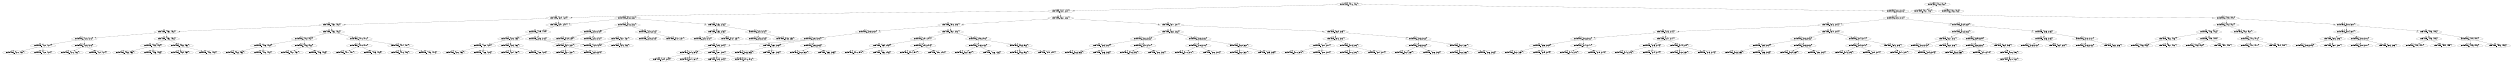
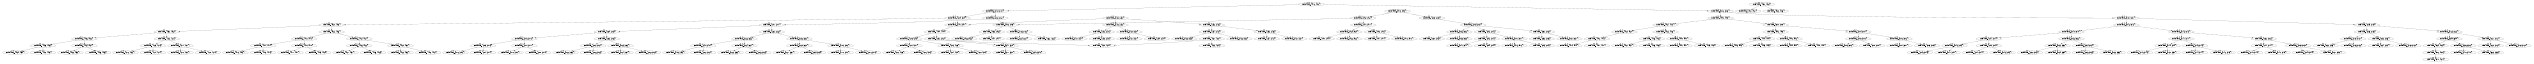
  digraph {
    n1 [label="Node{data=[4976, 4976]}"]
    n2 [label="Node{data=[3424, 3424]}"]
    n3 [label="Node{data=[5008, 5008]}"]
    n4 [label="Node{data=[3061, 3061]}"]
    n5 [label="Node{data=[4809, 4809]}"]
    n6 [label="Node{data=[4992, 4992]}"]
    n7 [label="Node{data=[5151, 5151]}"]
    n8 [label="Node{data=[2975, 2975]}"]
    n9 [label="Node{data=[3077, 3077]}"]
    n10 [label="Node{data=[3497, 3497]}"]
    n11 [label="Node{data=[4960, 4960]}"]
    n12 [label="Node{data=[2967, 2967]}"]
    n13 [label="Node{data=[3050, 3050]}"]
    n14 [label="Node{data=[3069, 3069]}"]
    n15 [label="Node{data=[3262, 3262]}"]
    n16 [label="Node{data=[2905, 2905]}"]
    n17 [label="Node{data=[2971, 2971]}"]
    n18 [label="Node{data=[3054, 3054]}"]
    n19 [label="Node{data=[2758, 2758]}"]
    n20 [label="Node{data=[2965, 2965]}"]
    n21 [label="Node{data=[2969, 2969]}"]
    n22 [label="Node{data=[2973, 2973]}"]
    n23 [label="Node{data=[1366, 1366]}"]
    n24 [label="Node{data=[2884, 2884]}"]
    n25 [label="Node{data=[2947, 2947]}"]
    n26 [label="Node{data=[2966, 2966]}"]
    n27 [label="Node{data=[2968, 2968]}"]
    n28 [label="Node{data=[2970, 2970]}"]
    n29 [label="Node{data=[2972, 2972]}"]
    n30 [label="Node{data=[2974, 2974]}"]
    n31 [label="Node{data=[3046, 3046]}"]
    n32 [label="Node{data=[3001, 3001]}"]
    n33 [label="Node{data=[3048, 3048]}"]
    n34 [label="Node{data=[3052, 3052]}"]
    n35 [label="Node{data=[3056, 3056]}"]
    n36 [label="Node{data=[2976, 2976]}"]
    n37 [label="Node{data=[3045, 3045]}"]
    n38 [label="Node{data=[3047, 3047]}"]
    n39 [label="Node{data=[3049, 3049]}"]
    n40 [label="Node{data=[3051, 3051]}"]
    n41 [label="Node{data=[3053, 3053]}"]
    n42 [label="Node{data=[3055, 3055]}"]
    n43 [label="Node{data=[3060, 3060]}"]
    n44 [label="Node{data=[3065, 3065]}"]
    n45 [label="Node{data=[3073, 3073]}"]
    n46 [label="Node{data=[3258, 3258]}"]
    n47 [label="Node{data=[3266, 3266]}"]
    n48 [label="Node{data=[3063, 3063]}"]
    n49 [label="Node{data=[3067, 3067]}"]
    n50 [label="Node{data=[3071, 3071]}"]
    n51 [label="Node{data=[3075, 3075]}"]
    n52 [label="Node{data=[3062, 3062]}"]
    n53 [label="Node{data=[3064, 3064]}"]
    n54 [label="Node{data=[3066, 3066]}"]
    n55 [label="Node{data=[3068, 3068]}"]
    n56 [label="Node{data=[3070, 3070]}"]
    n57 [label="Node{data=[3072, 3072]}"]
    n58 [label="Node{data=[3074, 3074]}"]
    n59 [label="Node{data=[3076, 3076]}"]
    n60 [label="Node{data=[3108, 3108]}"]
    n61 [label="Node{data=[3260, 3260]}"]
    n62 [label="Node{data=[3264, 3264]}"]
    n63 [label="Node{data=[3421, 3421]}"]
    n64 [label="Node{data=[3078, 3078]}"]
    n65 [label="Node{data=[3172, 3172]}"]
    n66 [label="Node{data=[3259, 3259]}"]
    n67 [label="Node{data=[3261, 3261]}"]
    n68 [label="Node{data=[3263, 3263]}"]
    n69 [label="Node{data=[3265, 3265]}"]
    n70 [label="Node{data=[3267, 3267]}"]
    n71 [label="Node{data=[3423, 3423]}"]
    n72 [label="Node{data=[4799, 4799]}"]
    n73 [label="Node{data=[4952, 4952]}"]
    n74 [label="Node{data=[4968, 4968]}"]
    n75 [label="Node{data=[3432, 3432]}"]
    n76 [label="Node{data=[3428, 3428]}"]
    n77 [label="Node{data=[3436, 3436]}"]
    n78 [label="Node{data=[3752, 3752]}"]
    n79 [label="Node{data=[4805, 4805]}"]
    n80 [label="Node{data=[3426, 3426]}"]
    n81 [label="Node{data=[3430, 3430]}"]
    n82 [label="Node{data=[3434, 3434]}"]
    n83 [label="Node{data=[3453, 3453]}"]
    n84 [label="Node{data=[3425, 3425]}"]
    n85 [label="Node{data=[3427, 3427]}"]
    n86 [label="Node{data=[3429, 3429]}"]
    n87 [label="Node{data=[3431, 3431]}"]
    n88 [label="Node{data=[3433, 3433]}"]
    n89 [label="Node{data=[3435, 3435]}"]
    n90 [label="Node{data=[3437, 3437]}"]
    n91 [label="Node{data=[3484, 3484]}"]
    n92 [label="Node{data=[3547, 3547]}"]
    n93 [label="Node{data=[4340, 4340]}"]
    n94 [label="Node{data=[4803, 4803]}"]
    n95 [label="Node{data=[4807, 4807]}"]
    n96 [label="Node{data=[3542, 3542]}"]
    n97 [label="Node{data=[3577, 3577]}"]
    n98 [label="Node{data=[4527, 4527]}"]
    n99 [label="Node{data=[4546, 4546]}"]
    n100 [label="Node{data=[4802, 4802]}"]
    n101 [label="Node{data=[4804, 4804]}"]
    n102 [label="Node{data=[4806, 4806]}"]
    n103 [label="Node{data=[4808, 4808]}"]
    n104 [label="Node{data=[4813, 4813]}"]
    n105 [label="Node{data=[4956, 4956]}"]
    n106 [label="Node{data=[4964, 4964]}"]
    n107 [label="Node{data=[4972, 4972]}"]
    n108 [label="Node{data=[4811, 4811]}"]
    n109 [label="Node{data=[4815, 4815]}"]
    n110 [label="Node{data=[4954, 4954]}"]
    n111 [label="Node{data=[4958, 4958]}"]
    n112 [label="Node{data=[4810, 4810]}"]
    n113 [label="Node{data=[4812, 4812]}"]
    n114 [label="Node{data=[4814, 4814]}"]
    n115 [label="Node{data=[4816, 4816]}"]
    n116 [label="Node{data=[4953, 4953]}"]
    n117 [label="Node{data=[4955, 4955]}"]
    n118 [label="Node{data=[4957, 4957]}"]
    n119 [label="Node{data=[4959, 4959]}"]
    n120 [label="Node{data=[4962, 4962]}"]
    n121 [label="Node{data=[4966, 4966]}"]
    n122 [label="Node{data=[4970, 4970]}"]
    n123 [label="Node{data=[4974, 4974]}"]
    n124 [label="Node{data=[4961, 4961]}"]
    n125 [label="Node{data=[4963, 4963]}"]
    n126 [label="Node{data=[4965, 4965]}"]
    n127 [label="Node{data=[4967, 4967]}"]
    n128 [label="Node{data=[4969, 4969]}"]
    n129 [label="Node{data=[4971, 4971]}"]
    n130 [label="Node{data=[4973, 4973]}"]
    n131 [label="Node{data=[4975, 4975]}"]
    n132 [label="Node{data=[4984, 4984]}"]
    n133 [label="Node{data=[5000, 5000]}"]
    n134 [label="Node{data=[5048, 5048]}"]
    n135 [label="Node{data=[5159, 5159]}"]
    n136 [label="Node{data=[4980, 4980]}"]
    n137 [label="Node{data=[4988, 4988]}"]
    n138 [label="Node{data=[4996, 4996]}"]
    n139 [label="Node{data=[5004, 5004]}"]
    n140 [label="Node{data=[4978, 4978]}"]
    n141 [label="Node{data=[4986, 4986]}"]
    n142 [label="Node{data=[4990, 4990]}"]
    n143 [label="Node{data=[4977, 4977]}"]
    n144 [label="Node{data=[4979, 4979]}"]
    n145 [label="Node{data=[4982, 4982]}"]
    n146 [label="Node{data=[4981, 4981]}"]
    n147 [label="Node{data=[4983, 4983]}"]
    n148 [label="Node{data=[4985, 4985]}"]
    n149 [label="Node{data=[4987, 4987]}"]
    n150 [label="Node{data=[4989, 4989]}"]
    n151 [label="Node{data=[4991, 4991]}"]
    n152 [label="Node{data=[4994, 4994]}"]
    n153 [label="Node{data=[4998, 4998]}"]
    n154 [label="Node{data=[5002, 5002]}"]
    n155 [label="Node{data=[5006, 5006]}"]
    n156 [label="Node{data=[4993, 4993]}"]
    n157 [label="Node{data=[4995, 4995]}"]
    n158 [label="Node{data=[4997, 4997]}"]
    n159 [label="Node{data=[4999, 4999]}"]
    n160 [label="Node{data=[5001, 5001]}"]
    n161 [label="Node{data=[5003, 5003]}"]
    n162 [label="Node{data=[5005, 5005]}"]
    n163 [label="Node{data=[5007, 5007]}"]
    n164 [label="Node{data=[5040, 5040]}"]
    n165 [label="Node{data=[5143, 5143]}"]
    n166 [label="Node{data=[5155, 5155]}"]
    n167 [label="Node{data=[5163, 5163]}"]
    n168 [label="Node{data=[5036, 5036]}"]
    n169 [label="Node{data=[5044, 5044]}"]
    n170 [label="Node{data=[5088, 5088]}"]
    n171 [label="Node{data=[5147, 5147]}"]
    n172 [label="Node{data=[5034, 5034]}"]
    n173 [label="Node{data=[5038, 5038]}"]
    n174 [label="Node{data=[5042, 5042]}"]
    n175 [label="Node{data=[5046, 5046]}"]
    n176 [label="Node{data=[5033, 5033]}"]
    n177 [label="Node{data=[5035, 5035]}"]
    n178 [label="Node{data=[5037, 5037]}"]
    n179 [label="Node{data=[5039, 5039]}"]
    n180 [label="Node{data=[5041, 5041]}"]
    n181 [label="Node{data=[5043, 5043]}"]
    n182 [label="Node{data=[5045, 5045]}"]
    n183 [label="Node{data=[5047, 5047]}"]
    n184 [label="Node{data=[5050, 5050]}"]
    n185 [label="Node{data=[5141, 5141]}"]
    n186 [label="Node{data=[5145, 5145]}"]
    n187 [label="Node{data=[5149, 5149]}"]
    n188 [label="Node{data=[5049, 5049]}"]
    n189 [label="Node{data=[5051, 5051]}"]
    n190 [label="Node{data=[5140, 5140]}"]
    n191 [label="Node{data=[5142, 5142]}"]
    n192 [label="Node{data=[5144, 5144]}"]
    n193 [label="Node{data=[5146, 5146]}"]
    n194 [label="Node{data=[5148, 5148]}"]
    n195 [label="Node{data=[5150, 5150]}"]
    n196 [label="Node{data=[5153, 5153]}"]
    n197 [label="Node{data=[5157, 5157]}"]
    n198 [label="Node{data=[5161, 5161]}"]
    n199 [label="Node{data=[5599, 5599]}"]
    n200 [label="Node{data=[5152, 5152]}"]
    n201 [label="Node{data=[5154, 5154]}"]
    n202 [label="Node{data=[5156, 5156]}"]
    n203 [label="Node{data=[5158, 5158]}"]
    n204 [label="Node{data=[5160, 5160]}"]
    n205 [label="Node{data=[5162, 5162]}"]
    n206 [label="Node{data=[5526, 5526]}"]
    n207 [label="Node{data=[9269, 9269]}"]
    n208 [label="Node{data=[5470, 5470]}"]
    n209 [label="Node{data=[5585, 5585]}"]
    n210 [label="Node{data=[9206, 9206]}"]
    n211 [label="Node{data=[9670, 9670]}"]
    n1 -> n2
    n1 -> n3
    n2 -> n4
    n2 -> n5
    n3 -> n6
    n3 -> n7
-   n4 -> n8
+   n4 -> n16
    n4 -> n9
    n5 -> n10
    n5 -> n11
    n6 -> n132
    n6 -> n133
    n7 -> n134
    n7 -> n135
    n8 -> n12
    n8 -> n13
    n9 -> n14
    n9 -> n15
    n10 -> n72
    n11 -> n73
    n11 -> n74
    n12 -> n16
    n12 -> n17
    n13 -> n18
    n14 -> n44
    n14 -> n45
    n15 -> n46
    n15 -> n47
    n16 -> n19
    n16 -> n20
    n17 -> n21
    n17 -> n22
    n18 -> n31
    n18 -> n34
    n18 -> n35
    n19 -> n23
    n19 -> n24
    n20 -> n25
    n20 -> n26
    n21 -> n27
    n21 -> n28
    n22 -> n29
    n22 -> n30
    n31 -> n32
    n31 -> n33
    n32 -> n36
    n32 -> n37
    n33 -> n38
    n33 -> n39
    n34 -> n40
    n34 -> n41
    n35 -> n42
    n35 -> n43
    n44 -> n48
    n44 -> n49
    n45 -> n50
    n45 -> n51
    n46 -> n60
    n46 -> n61
    n47 -> n62
    n47 -> n63
    n48 -> n52
    n48 -> n53
    n49 -> n54
    n49 -> n55
    n50 -> n56
    n50 -> n57
    n51 -> n58
    n51 -> n59
    n60 -> n64
    n60 -> n65
    n61 -> n66
    n61 -> n67
    n62 -> n68
    n62 -> n69
    n63 -> n70
    n63 -> n71
    n72 -> n78
    n72 -> n79
    n73 -> n104
    n73 -> n105
    n74 -> n106
    n74 -> n107
    n75 -> n10
    n75 -> n76
    n75 -> n77
    n76 -> n80
    n76 -> n81
    n77 -> n82
    n77 -> n83
    n78 -> n92
    n78 -> n93
    n79 -> n94
    n79 -> n95
    n80 -> n84
    n80 -> n85
    n81 -> n86
    n81 -> n87
    n82 -> n88
    n82 -> n89
    n83 -> n90
    n83 -> n91
    n92 -> n96
    n92 -> n97
    n94 -> n100
    n94 -> n101
    n95 -> n102
    n95 -> n103
    n98 -> n93
    n98 -> n99
    n104 -> n108
    n104 -> n109
    n105 -> n110
    n105 -> n111
    n106 -> n120
    n106 -> n121
    n107 -> n122
    n107 -> n123
    n108 -> n112
    n108 -> n113
    n109 -> n114
    n109 -> n115
    n110 -> n116
    n110 -> n117
    n111 -> n118
    n111 -> n119
    n120 -> n124
    n120 -> n125
    n121 -> n126
    n121 -> n127
    n122 -> n128
    n122 -> n129
    n123 -> n130
    n123 -> n131
    n132 -> n136
    n132 -> n137
    n133 -> n138
    n133 -> n139
    n134 -> n164
    n134 -> n165
    n135 -> n166
    n135 -> n167
    n136 -> n140
    n137 -> n141
    n137 -> n142
    n138 -> n152
    n138 -> n153
    n139 -> n154
    n139 -> n155
    n140 -> n143
    n140 -> n144
    n141 -> n148
    n141 -> n149
    n142 -> n150
    n142 -> n151
    n145 -> n146
    n145 -> n147
    n152 -> n156
    n152 -> n157
    n153 -> n158
    n153 -> n159
    n154 -> n160
    n154 -> n161
    n155 -> n162
    n155 -> n163
    n164 -> n168
    n164 -> n169
    n165 -> n170
    n165 -> n171
    n166 -> n196
    n166 -> n197
    n167 -> n198
    n167 -> n199
    n168 -> n172
    n168 -> n173
    n169 -> n174
    n169 -> n175
    n170 -> n184
    n170 -> n185
    n171 -> n186
    n171 -> n187
    n172 -> n176
    n172 -> n177
    n173 -> n178
    n173 -> n179
    n174 -> n180
    n174 -> n181
    n175 -> n182
    n175 -> n183
    n184 -> n188
    n184 -> n189
    n185 -> n190
    n185 -> n191
    n186 -> n192
    n186 -> n193
    n187 -> n194
    n187 -> n195
    n196 -> n200
    n196 -> n201
    n197 -> n202
    n197 -> n203
    n198 -> n204
    n198 -> n205
    n199 -> n206
    n199 -> n207
    n206 -> n208
    n206 -> n209
    n207 -> n210
    n210 -> n211
  }
